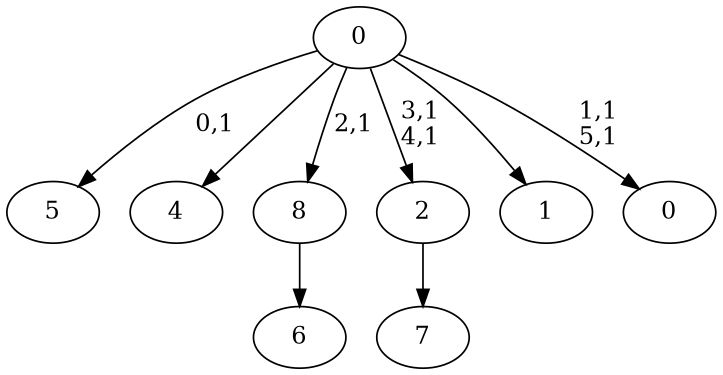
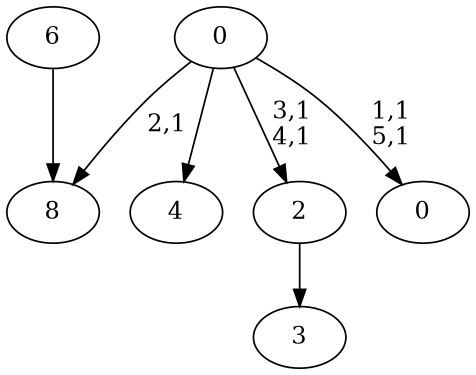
  digraph {
    n1 [label=6]
-   n2 [label=5]
    n3 [label=4]
-   n4 [label=7]
+   n4 [label=3]
    8
    n6 [label=2]
-   n7 [label=1]
    n8 [label=0]
    0
-   8 -> n1
+   n1 -> 8
    n6 -> n4
-   0 -> n2 [label="0,1"]
    0 -> n3
    0 -> 8 [label="2,1"]
    0 -> n6 [label="3,1\n4,1"]
-   0 -> n7
    0 -> n8 [label="1,1\n5,1"]
  }
